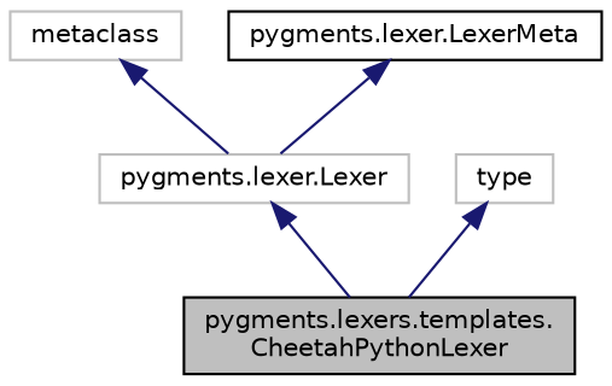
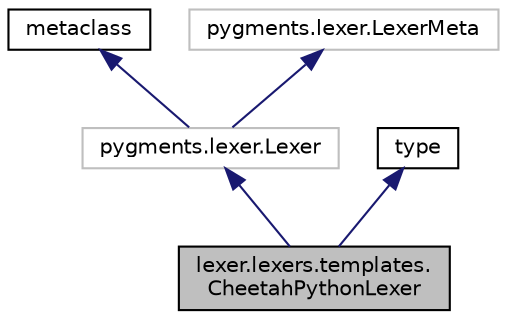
  digraph {
    node [color=grey75 fillcolor=white fontname=Helvetica fontsize=10 shape=record style=filled]
    edge [color=midnightblue dir=back fontname=Helvetica fontsize=10 labelfontname=Helvetica labelfontsize=10 style=solid]
-   n1 [color=black fillcolor=grey75 fontcolor=black height=0.2 label="pygments.lexers.templates.\lCheetahPythonLexer" width=0.4]
+   n1 [color=black fillcolor=grey75 fontcolor=black height=0.2 label="lexer.lexers.templates.\lCheetahPythonLexer" width=0.4]
    n2 [height=0.2 label="pygments.lexer.Lexer" width=0.4]
-   n3 [height=0.2 label=metaclass width=0.4]
-   n4 [color=black height=0.2 label="pygments.lexer.LexerMeta" width=0.4]
-   n5 [height=0.2 label=type width=0.4]
+   n3 [color=black height=0.2 label=metaclass width=0.4]
+   n4 [height=0.2 label="pygments.lexer.LexerMeta" width=0.4]
+   n5 [color=black height=0.2 label=type width=0.4]
    n2 -> n1
    n3 -> n2
    n4 -> n2
    n5 -> n1
  }
